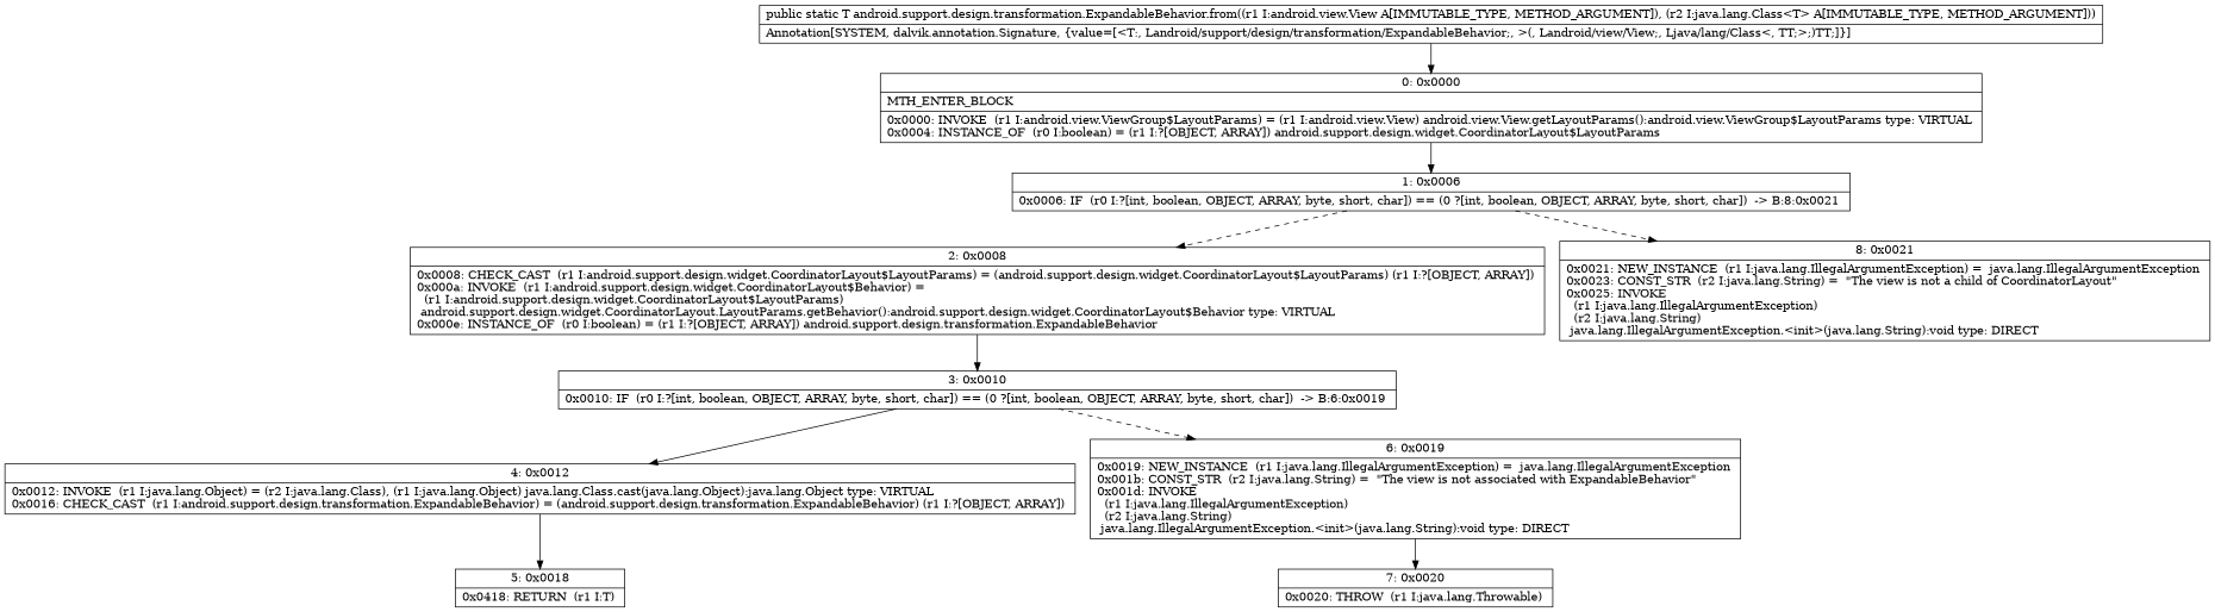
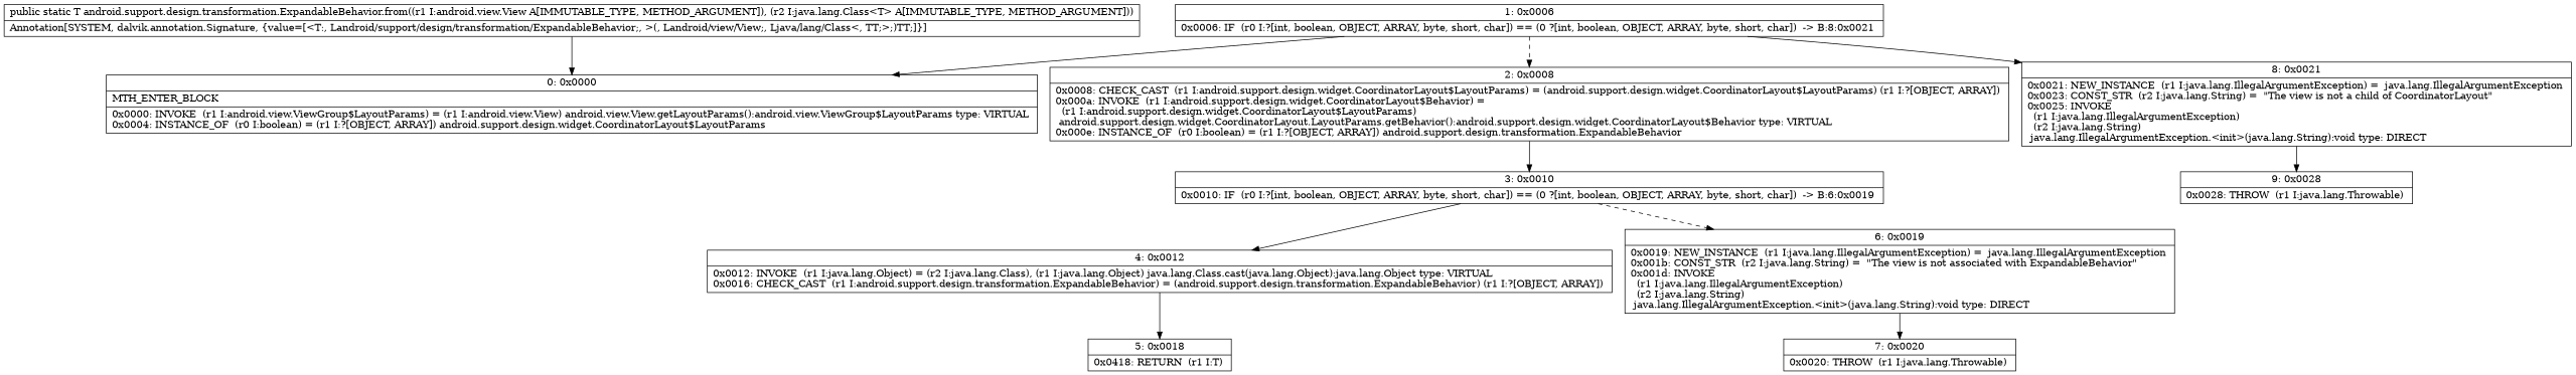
  digraph {
    node [shape=record]
    n1 [label="{0\:\ 0x0000|MTH_ENTER_BLOCK\l|0x0000: INVOKE  (r1 I:android.view.ViewGroup$LayoutParams) = (r1 I:android.view.View) android.view.View.getLayoutParams():android.view.ViewGroup$LayoutParams type: VIRTUAL \l0x0004: INSTANCE_OF  (r0 I:boolean) = (r1 I:?[OBJECT, ARRAY]) android.support.design.widget.CoordinatorLayout$LayoutParams \l}"]
    n2 [label="{1\:\ 0x0006|0x0006: IF  (r0 I:?[int, boolean, OBJECT, ARRAY, byte, short, char]) == (0 ?[int, boolean, OBJECT, ARRAY, byte, short, char])  \-\> B:8:0x0021 \l}"]
    n3 [label="{2\:\ 0x0008|0x0008: CHECK_CAST  (r1 I:android.support.design.widget.CoordinatorLayout$LayoutParams) = (android.support.design.widget.CoordinatorLayout$LayoutParams) (r1 I:?[OBJECT, ARRAY]) \l0x000a: INVOKE  (r1 I:android.support.design.widget.CoordinatorLayout$Behavior) = \l  (r1 I:android.support.design.widget.CoordinatorLayout$LayoutParams)\l android.support.design.widget.CoordinatorLayout.LayoutParams.getBehavior():android.support.design.widget.CoordinatorLayout$Behavior type: VIRTUAL \l0x000e: INSTANCE_OF  (r0 I:boolean) = (r1 I:?[OBJECT, ARRAY]) android.support.design.transformation.ExpandableBehavior \l}"]
    n4 [label="{8\:\ 0x0021|0x0021: NEW_INSTANCE  (r1 I:java.lang.IllegalArgumentException) =  java.lang.IllegalArgumentException \l0x0023: CONST_STR  (r2 I:java.lang.String) =  \"The view is not a child of CoordinatorLayout\" \l0x0025: INVOKE  \l  (r1 I:java.lang.IllegalArgumentException)\l  (r2 I:java.lang.String)\l java.lang.IllegalArgumentException.\<init\>(java.lang.String):void type: DIRECT \l}"]
    n5 [label="{3\:\ 0x0010|0x0010: IF  (r0 I:?[int, boolean, OBJECT, ARRAY, byte, short, char]) == (0 ?[int, boolean, OBJECT, ARRAY, byte, short, char])  \-\> B:6:0x0019 \l}"]
+   n6 [label="{9\:\ 0x0028|0x0028: THROW  (r1 I:java.lang.Throwable) \l}"]
    n7 [label="{4\:\ 0x0012|0x0012: INVOKE  (r1 I:java.lang.Object) = (r2 I:java.lang.Class), (r1 I:java.lang.Object) java.lang.Class.cast(java.lang.Object):java.lang.Object type: VIRTUAL \l0x0016: CHECK_CAST  (r1 I:android.support.design.transformation.ExpandableBehavior) = (android.support.design.transformation.ExpandableBehavior) (r1 I:?[OBJECT, ARRAY]) \l}"]
    n8 [label="{6\:\ 0x0019|0x0019: NEW_INSTANCE  (r1 I:java.lang.IllegalArgumentException) =  java.lang.IllegalArgumentException \l0x001b: CONST_STR  (r2 I:java.lang.String) =  \"The view is not associated with ExpandableBehavior\" \l0x001d: INVOKE  \l  (r1 I:java.lang.IllegalArgumentException)\l  (r2 I:java.lang.String)\l java.lang.IllegalArgumentException.\<init\>(java.lang.String):void type: DIRECT \l}"]
    n9 [label="{5\:\ 0x0018|0x0418: RETURN  (r1 I:T) \l}"]
    n10 [label="{7\:\ 0x0020|0x0020: THROW  (r1 I:java.lang.Throwable) \l}"]
    n11 [label="{public static T android.support.design.transformation.ExpandableBehavior.from((r1 I:android.view.View A[IMMUTABLE_TYPE, METHOD_ARGUMENT]), (r2 I:java.lang.Class\<T\> A[IMMUTABLE_TYPE, METHOD_ARGUMENT]))  | Annotation[SYSTEM, dalvik.annotation.Signature, \{value=[\<T:, Landroid\/support\/design\/transformation\/ExpandableBehavior;, \>(, Landroid\/view\/View;, Ljava\/lang\/Class\<, TT;\>;)TT;]\}]\l}"]
-   n1 -> n2
+   n2 -> n1
    n2 -> n3 [style=dashed]
-   n2 -> n4 [style=dashed]
+   n2 -> n4
    n3 -> n5
+   n4 -> n6
    n5 -> n7 [style=solid]
    n5 -> n8 [style=dashed]
    n7 -> n9
    n8 -> n10
    n11 -> n1
  }
